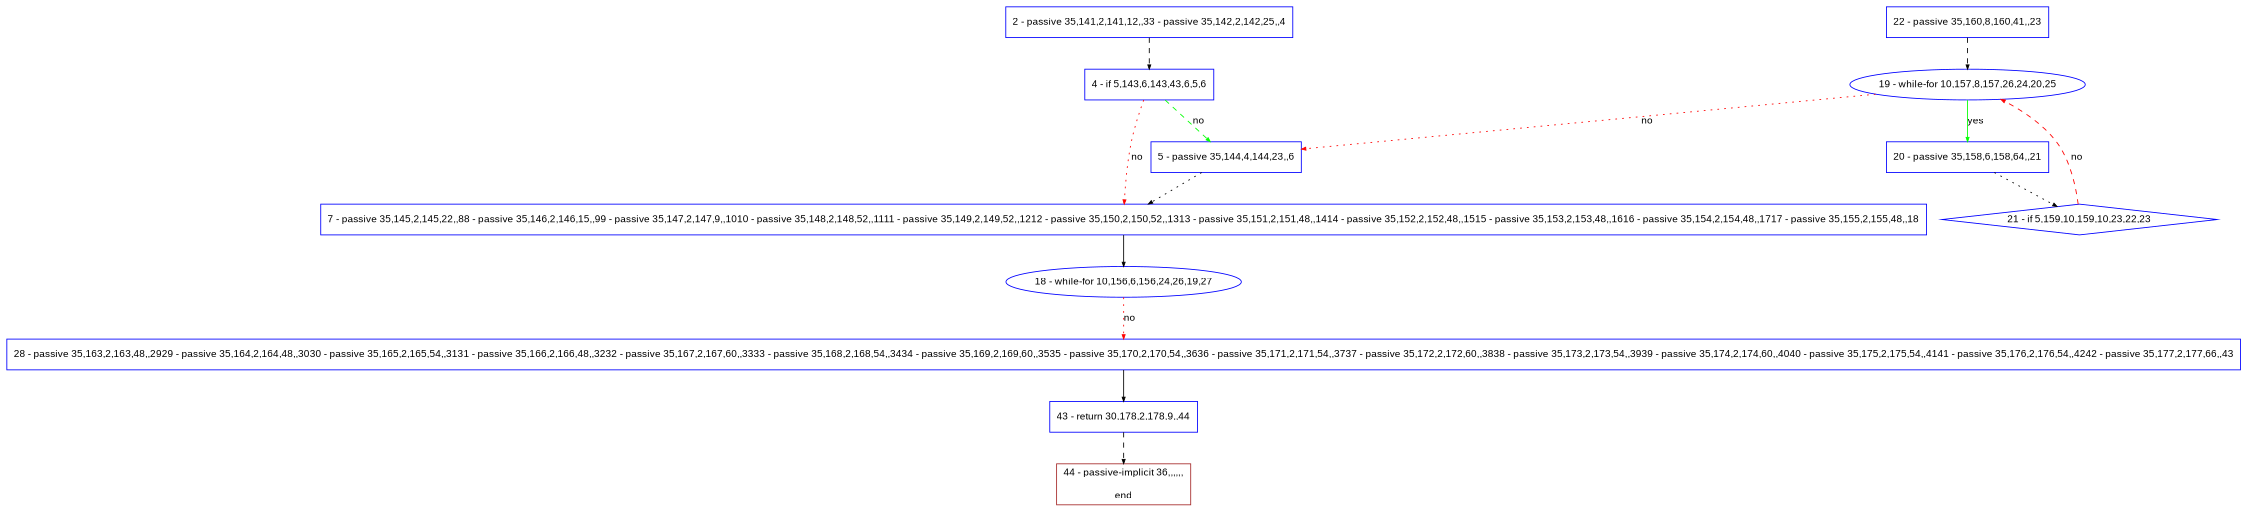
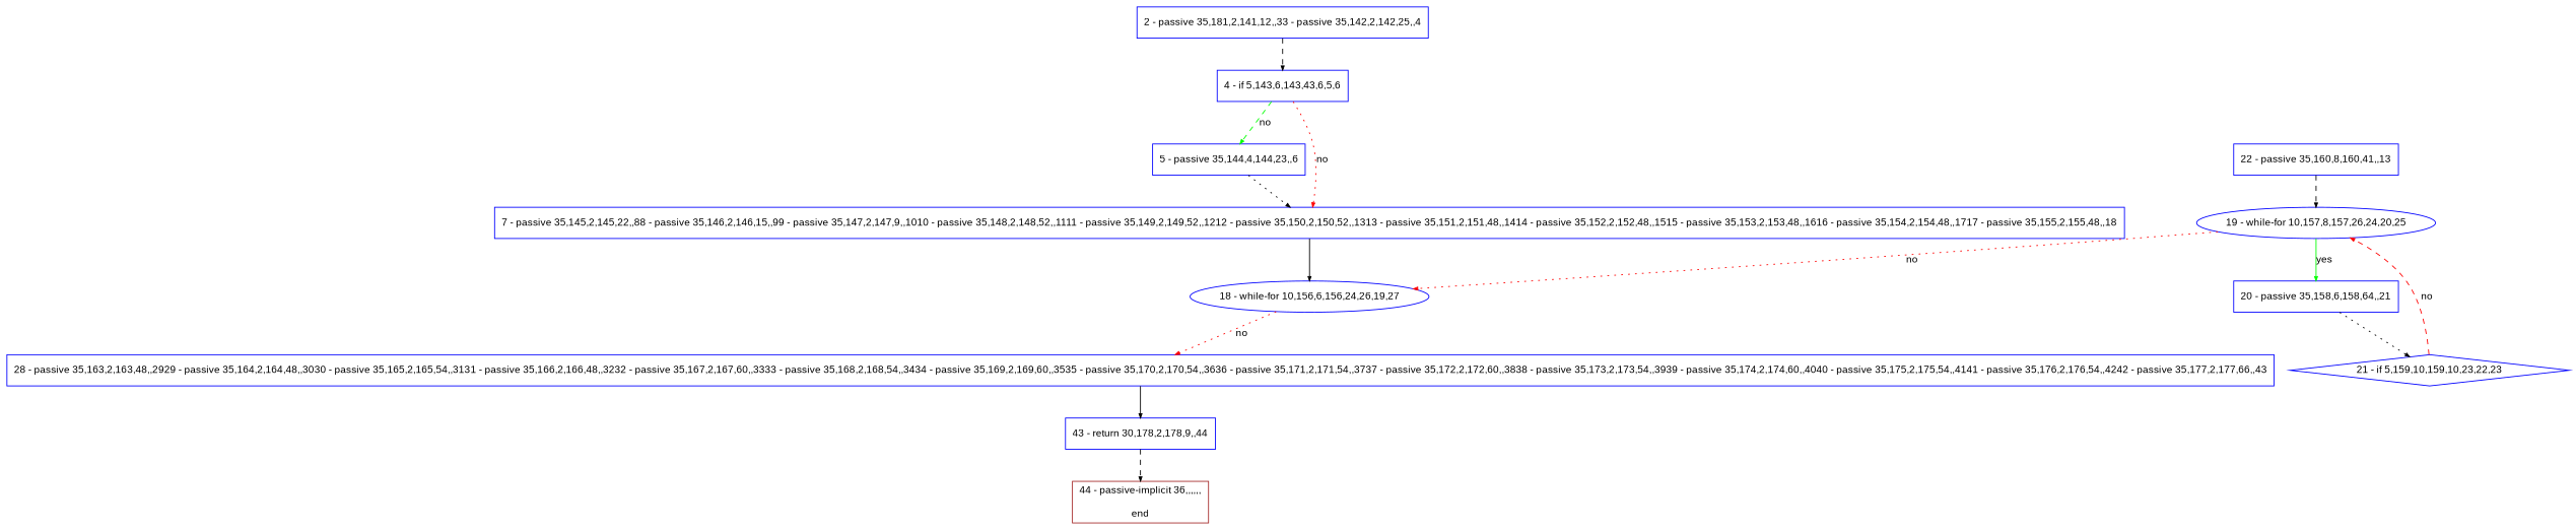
  digraph {
    bgcolor=white
    compound=true
    fillcolor="#FFFFCC"
    fontname=Arial
    fontsize=12
    pack=true
    packmode=clust
    style="rounded,filled"
    node [color="#0000ff" compound=true fillcolor="#ffffff" fixedsize=false fontname=Arial fontsize=12 node_initialized=no shape=box style=filled]
    edge [arrowhead=normal arrowsize=0.5 arrowtail=none color="#000000" compound=true dir=forward fontcolor=black fontname=Arial fontsize=12 style=dashed]
-   n1 [label="2 - passive 35,141,2,141,12,,33 - passive 35,142,2,142,25,,4"]
+   n1 [label="2 - passive 35,181,2,141,12,,33 - passive 35,142,2,142,25,,4"]
    n2 [label="4 - if 5,143,6,143,43,6,5,6"]
    n3 [label="5 - passive 35,144,4,144,23,,6"]
    n4 [label="7 - passive 35,145,2,145,22,,88 - passive 35,146,2,146,15,,99 - passive 35,147,2,147,9,,1010 - passive 35,148,2,148,52,,1111 - passive 35,149,2,149,52,,1212 - passive 35,150,2,150,52,,1313 - passive 35,151,2,151,48,,1414 - passive 35,152,2,152,48,,1515 - passive 35,153,2,153,48,,1616 - passive 35,154,2,154,48,,1717 - passive 35,155,2,155,48,,18"]
    n5 [label="18 - while-for 10,156,6,156,24,26,19,27" shape=oval]
    n6 [label="28 - passive 35,163,2,163,48,,2929 - passive 35,164,2,164,48,,3030 - passive 35,165,2,165,54,,3131 - passive 35,166,2,166,48,,3232 - passive 35,167,2,167,60,,3333 - passive 35,168,2,168,54,,3434 - passive 35,169,2,169,60,,3535 - passive 35,170,2,170,54,,3636 - passive 35,171,2,171,54,,3737 - passive 35,172,2,172,60,,3838 - passive 35,173,2,173,54,,3939 - passive 35,174,2,174,60,,4040 - passive 35,175,2,175,54,,4141 - passive 35,176,2,176,54,,4242 - passive 35,177,2,177,66,,43"]
    n7 [label="19 - while-for 10,157,8,157,26,24,20,25" shape=oval]
    n8 [label="20 - passive 35,158,6,158,64,,21"]
    n9 [label="43 - return 30,178,2,178,9,,44"]
    n10 [label="21 - if 5,159,10,159,10,23,22,23" shape=diamond]
    n11 [color="#a52a2a" label="44 - passive-implicit 36,,,,,,\n\nend"]
-   n12 [label="22 - passive 35,160,8,160,41,,23"]
+   n12 [label="22 - passive 35,160,8,160,41,,13"]
    n1 -> n2
    n2 -> n3 [color="#00ff00" label=no]
    n2 -> n4 [color="#ff0000" label=no style=dotted]
    n3 -> n4 [style=dotted]
    n4 -> n5 [style=solid]
    n5 -> n6 [color="#ff0000" label=no style=dotted]
    n6 -> n9 [style=solid]
-   n7 -> n3 [color="#ff0000" label=no style=dotted]
+   n7 -> n5 [color="#ff0000" label=no style=dotted]
    n7 -> n8 [color="#00ff00" label=yes style=solid]
    n8 -> n10 [style=dotted]
    n9 -> n11
    n10 -> n7 [color="#ff0000" label=no]
    n12 -> n7
  }
